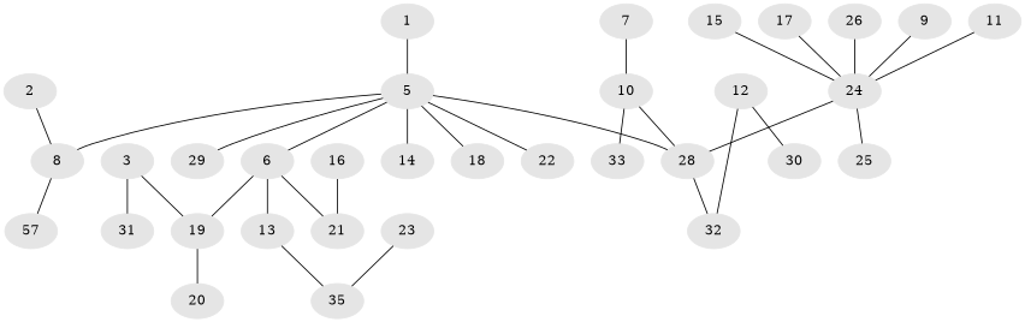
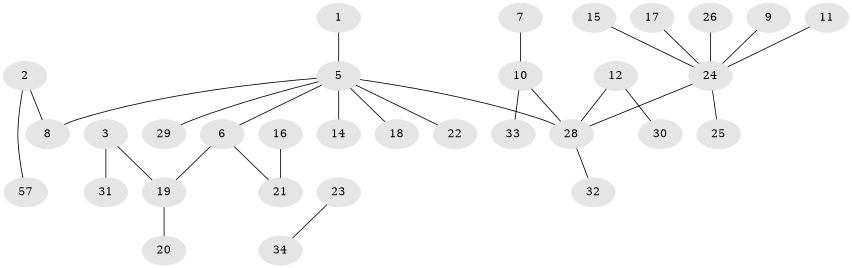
  graph {
    node [color=gray90 style=filled]
    edge [weight=1.0]
    1
    5
    8
    6
    14
    18
    22
    28
    29
    2
    n11 [label=57]
    3
    19
    31
    20
-   13
    21
    32
-   34 [label=35]
+   34
    7
    10
    33
    9
    24
    25
    11
    12
    30
    15
    16
    17
    23
    26
    1 -- 5
    5 -- 8
    5 -- 6
    5 -- 14
    5 -- 18
    5 -- 22
    5 -- 28
    5 -- 29
    6 -- 19
-   6 -- 13
    6 -- 21
    28 -- 32
    2 -- 8
-   8 -- n11
+   2 -- n11
    3 -- 19
    3 -- 31
    19 -- 20
-   13 -- 34
    7 -- 10
    10 -- 28
    10 -- 33
    9 -- 24
    24 -- 28
    24 -- 25
    11 -- 24
-   12 -- 32
+   12 -- 28
    12 -- 30
    15 -- 24
    16 -- 21
    17 -- 24
    23 -- 34
    26 -- 24
  }
